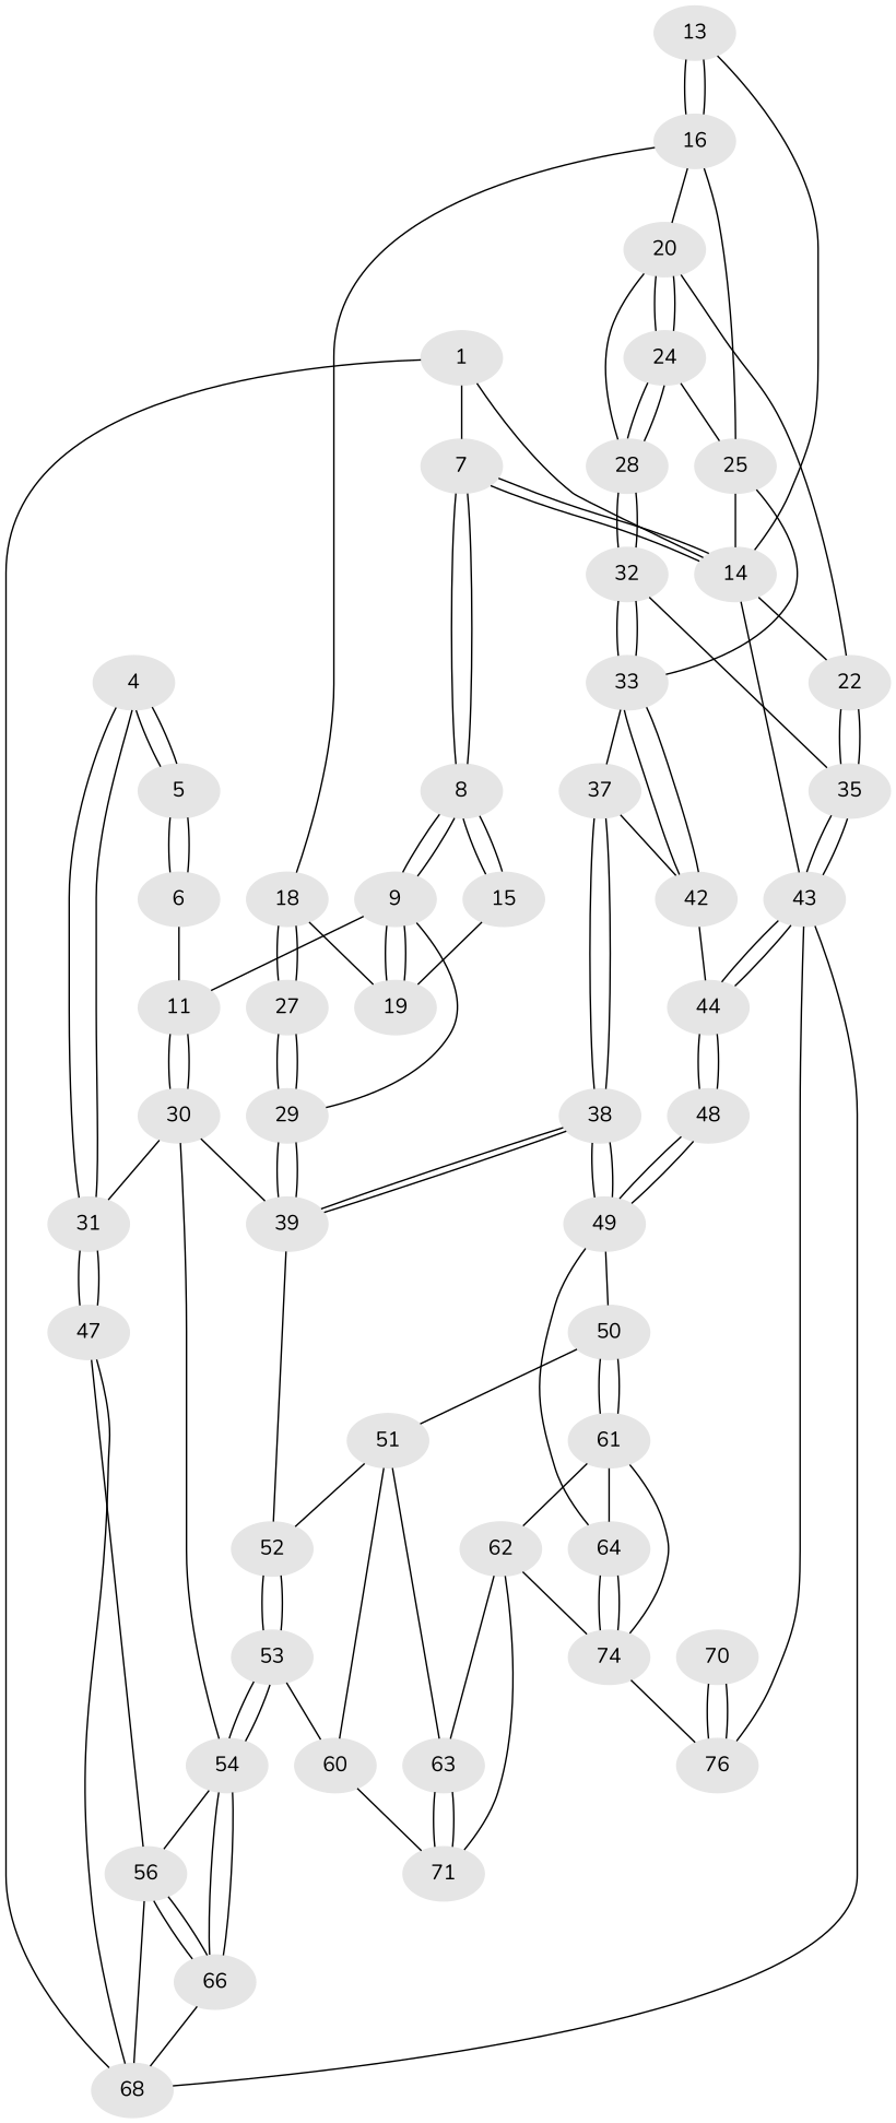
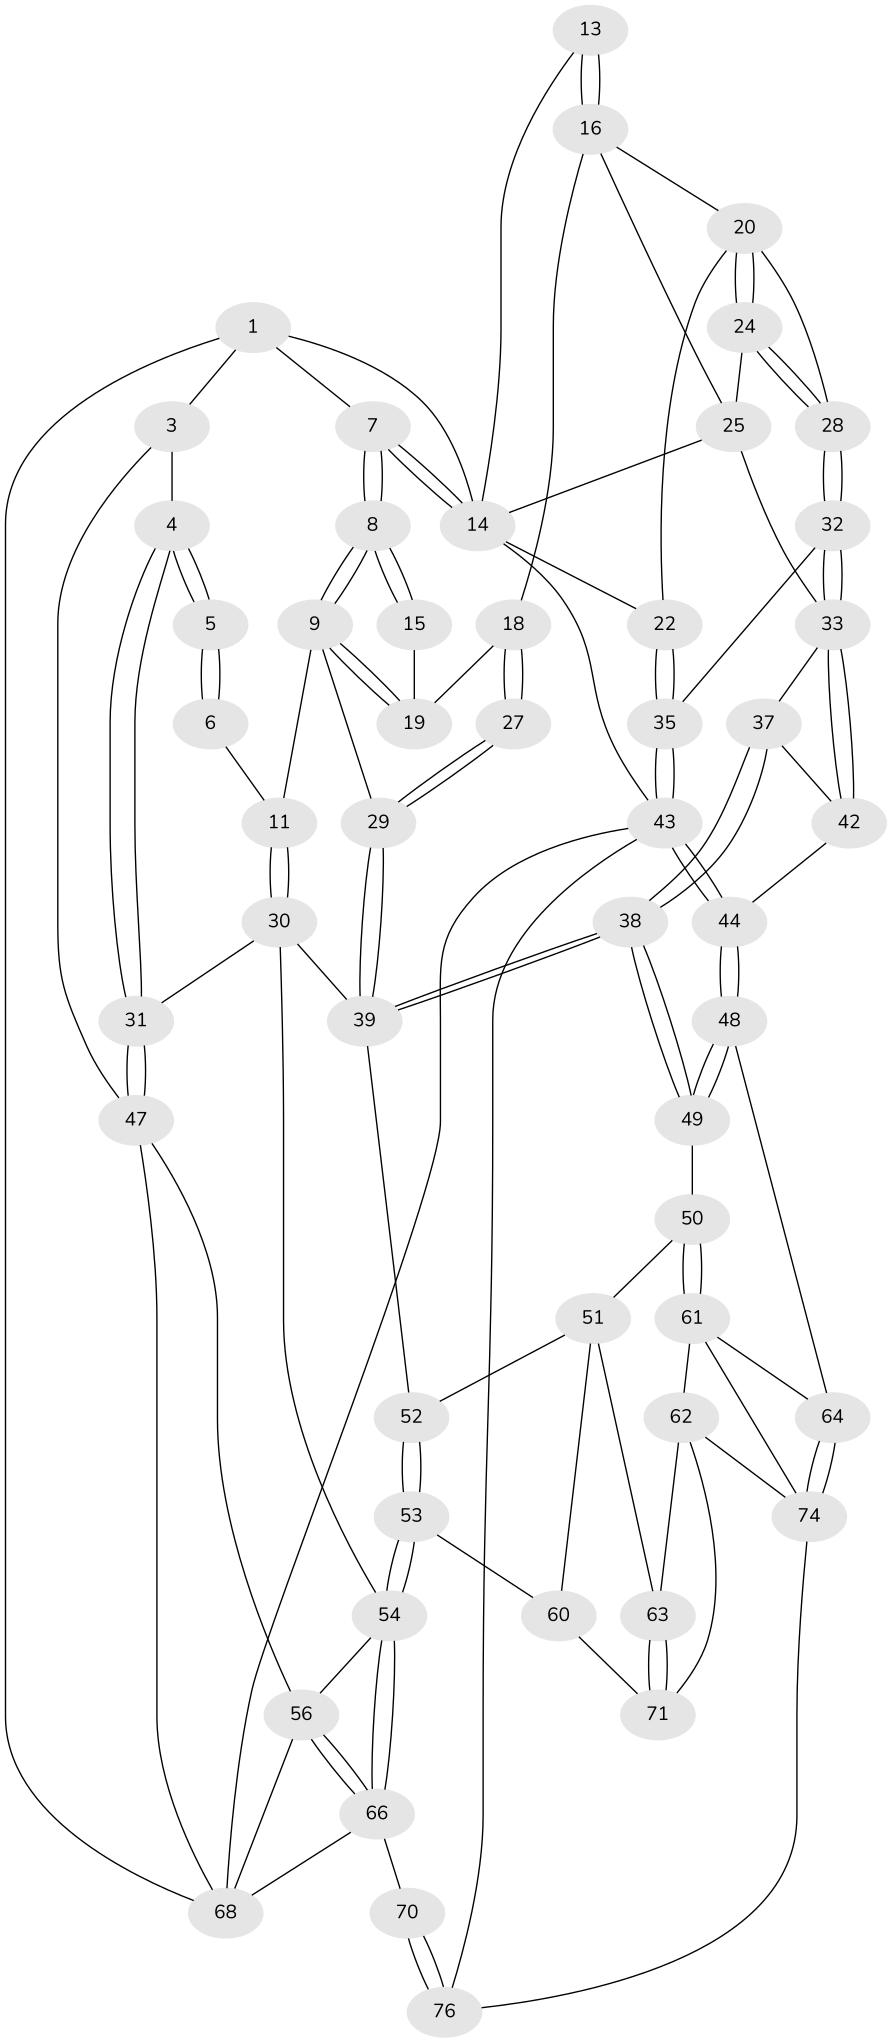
  graph {
    fontname=Nunito
    node [color=gray90 fontname=Nunito style=filled]
    edge [fontname=Nunito]
    1 [super="+2"]
+   3
    7
    14 [super="+23"]
    68 [super="+72"]
    4
    47 [super="+58"]
    8
    22
    43 [super="+46"]
    5
    31
    56 [super="+57"]
    6 [super="+12"]
    11
    30 [super="+41"]
    9 [super="+10"]
    15
    19
    29
    39 [super="+40"]
    54 [super="+55"]
    13
    16 [super="+17"]
    18
    20 [super="+21"]
    25 [super="+26"]
    35
    44
    76
    27
    24
    28
    33 [super="+34"]
    32 [super="+36"]
    37
    42 [super="+45"]
    52
    66 [super="+67"]
    38
    49
    50
    53
    48
    64
    74 [super="+75"]
    51 [super="+59"]
    61 [super="+65"]
    60 [super="+69"]
    63
    62 [super="+73"]
    71
    70
+   1 -- 3
    1 -- 7
    1 -- 14
    1 -- 68
+   3 -- 4
+   3 -- 47
    7 -- 14
    7 -- 14
    7 -- 8
    7 -- 8
    14 -- 22
    14 -- 43
    4 -- 5
    4 -- 5
    4 -- 31
    4 -- 31
    47 -- 68
    47 -- 56
    8 -- 9
    8 -- 9
    8 -- 15
    8 -- 15
    22 -- 35
    22 -- 35
    43 -- 68
    43 -- 44
    43 -- 44
    43 -- 76
    5 -- 6 [weight=2]
    5 -- 6
    31 -- 47
    31 -- 47
    56 -- 68
    56 -- 66
    56 -- 66
    6 -- 11
    11 -- 30
    11 -- 30
    30 -- 31
    30 -- 39
    30 -- 54
    9 -- 11
    9 -- 19
    9 -- 19
    9 -- 29
    15 -- 19
    29 -- 39
    29 -- 39
    39 -- 52
    54 -- 56
    54 -- 66
    54 -- 66
    13 -- 14
    13 -- 16
    13 -- 16
    16 -- 18
    16 -- 20
    16 -- 25
    18 -- 19
    18 -- 27
    18 -- 27
    20 -- 22
    20 -- 24
    20 -- 24
    20 -- 28
    25 -- 14
    25 -- 33
    35 -- 43
    35 -- 43
    44 -- 48
    44 -- 48
    27 -- 29
    27 -- 29
    24 -- 25
    24 -- 28
    24 -- 28
    28 -- 32
    28 -- 32
    33 -- 37
    33 -- 42
    33 -- 42
    32 -- 35
    32 -- 33
    32 -- 33
    37 -- 42
    37 -- 38
    37 -- 38
    42 -- 44
    52 -- 53
    52 -- 53
    66 -- 68
+   66 -- 70
    38 -- 39
    38 -- 39
    38 -- 49
    38 -- 49
    49 -- 50
    50 -- 51
    50 -- 61
    50 -- 61
    53 -- 54
    53 -- 54
    53 -- 60
    48 -- 49
    48 -- 49
-   49 -- 64
+   48 -- 64
    64 -- 74
    64 -- 74
    74 -- 76
    51 -- 52
    51 -- 60
    51 -- 63
    61 -- 64
    61 -- 74
    61 -- 62
    60 -- 71
    63 -- 71
    63 -- 71
    62 -- 74
    62 -- 63
    62 -- 71
    70 -- 76
    70 -- 76
  }
